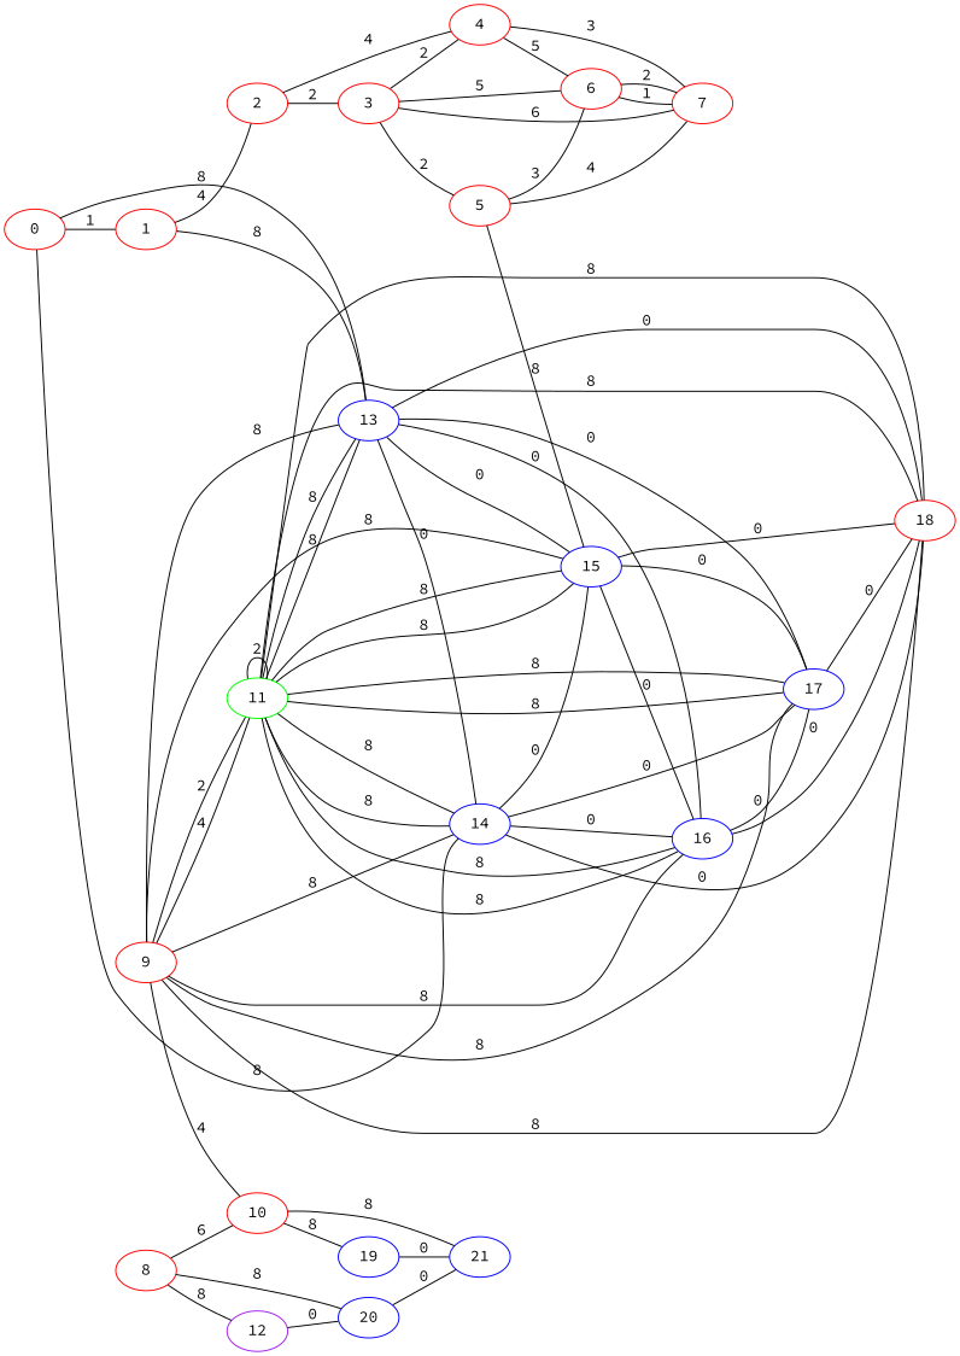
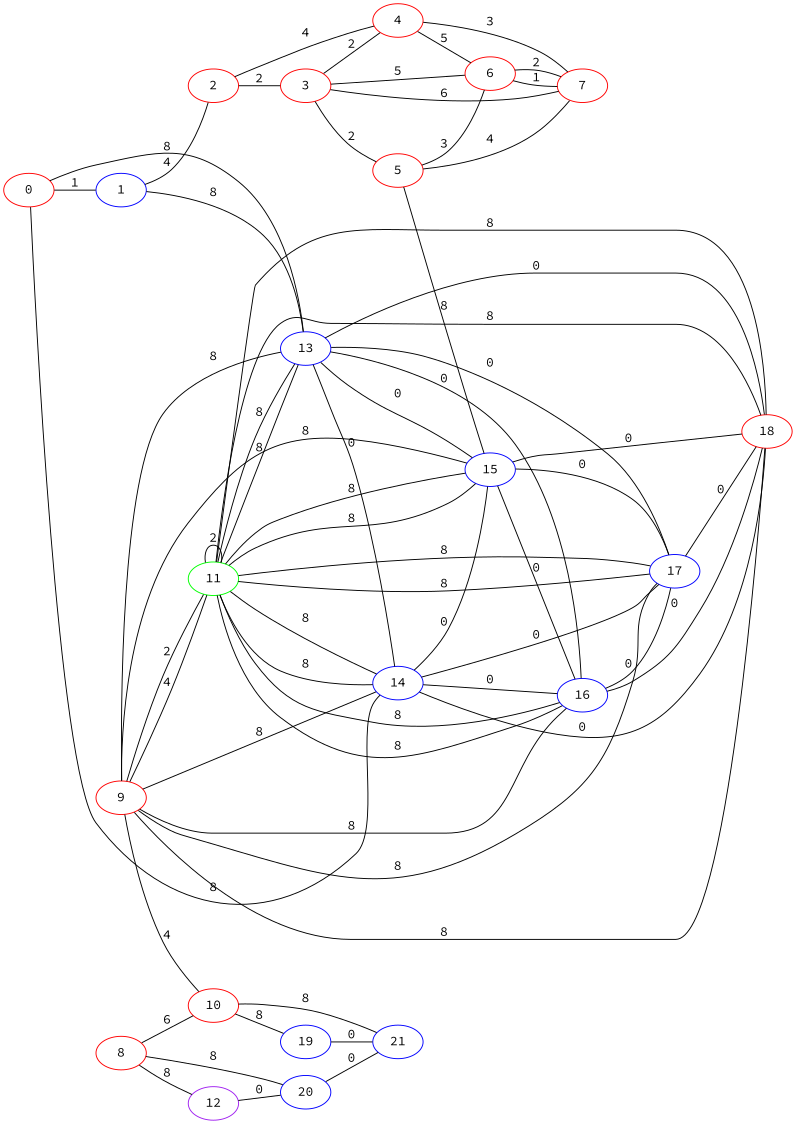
  graph {
    fontname="Source Code Pro"
    rankdir=LR
    node [color=red fontname="Source Code Pro" weight=1]
    edge [fontname="Source Code Pro"]
    0
-   1
+   1 [color=blue]
    13 [color=blue weight=3]
    14 [color=blue weight=3]
    2
    15 [color=blue weight=3]
    16 [color=blue weight=3]
    17 [color=blue weight=3]
    18 [weight=3]
    3
    4
    5
    6
    7
    8
    10
    12 [color=purple weight=4]
    20 [color=blue weight=3]
    9
    11 [color=green weight=2]
    19 [color=blue weight=3]
    21 [color=blue weight=3]
    0 -- 1 [label=1]
    0 -- 13 [label=8]
    0 -- 14 [label=8]
    1 -- 13 [label=8]
    1 -- 2 [label=4]
    13 -- 14 [label=0]
    13 -- 15 [label=0]
    13 -- 16 [label=0]
    13 -- 17 [label=0]
    13 -- 18 [label=0]
    14 -- 15 [label=0]
    14 -- 16 [label=0]
    14 -- 17 [label=0]
    14 -- 18 [label=0]
    2 -- 3 [label=2]
    2 -- 4 [label=4]
    15 -- 16 [label=0]
    15 -- 17 [label=0]
    15 -- 18 [label=0]
    16 -- 17 [label=0]
    16 -- 18 [label=0]
    17 -- 18 [label=0]
    3 -- 4 [label=2]
    3 -- 5 [label=2]
    3 -- 6 [label=5]
    3 -- 7 [label=6]
    4 -- 6 [label=5]
    4 -- 7 [label=3]
    5 -- 15 [label=8]
    5 -- 6 [label=3]
    5 -- 7 [label=4]
    6 -- 7 [label=1]
    6 -- 7 [label=2]
    8 -- 10 [label=6]
    8 -- 12 [label=8]
    8 -- 20 [label=8]
    10 -- 19 [label=8]
    10 -- 21 [label=8]
    12 -- 20 [label=0]
    20 -- 21 [label=0]
    9 -- 13 [label=8]
    9 -- 14 [label=8]
    9 -- 15 [label=8]
    9 -- 16 [label=8]
    9 -- 17 [label=8]
    9 -- 18 [label=8]
    9 -- 10 [label=4]
    9 -- 11 [label=4]
    9 -- 11 [label=2]
    11 -- 13 [label=8]
    11 -- 13 [label=8]
    11 -- 14 [label=8]
    11 -- 14 [label=8]
    11 -- 15 [label=8]
    11 -- 15 [label=8]
    11 -- 16 [label=8]
    11 -- 16 [label=8]
    11 -- 17 [label=8]
    11 -- 17 [label=8]
    11 -- 18 [label=8]
    11 -- 18 [label=8]
    11 -- 11 [label=2]
    19 -- 21 [label=0]
  }
